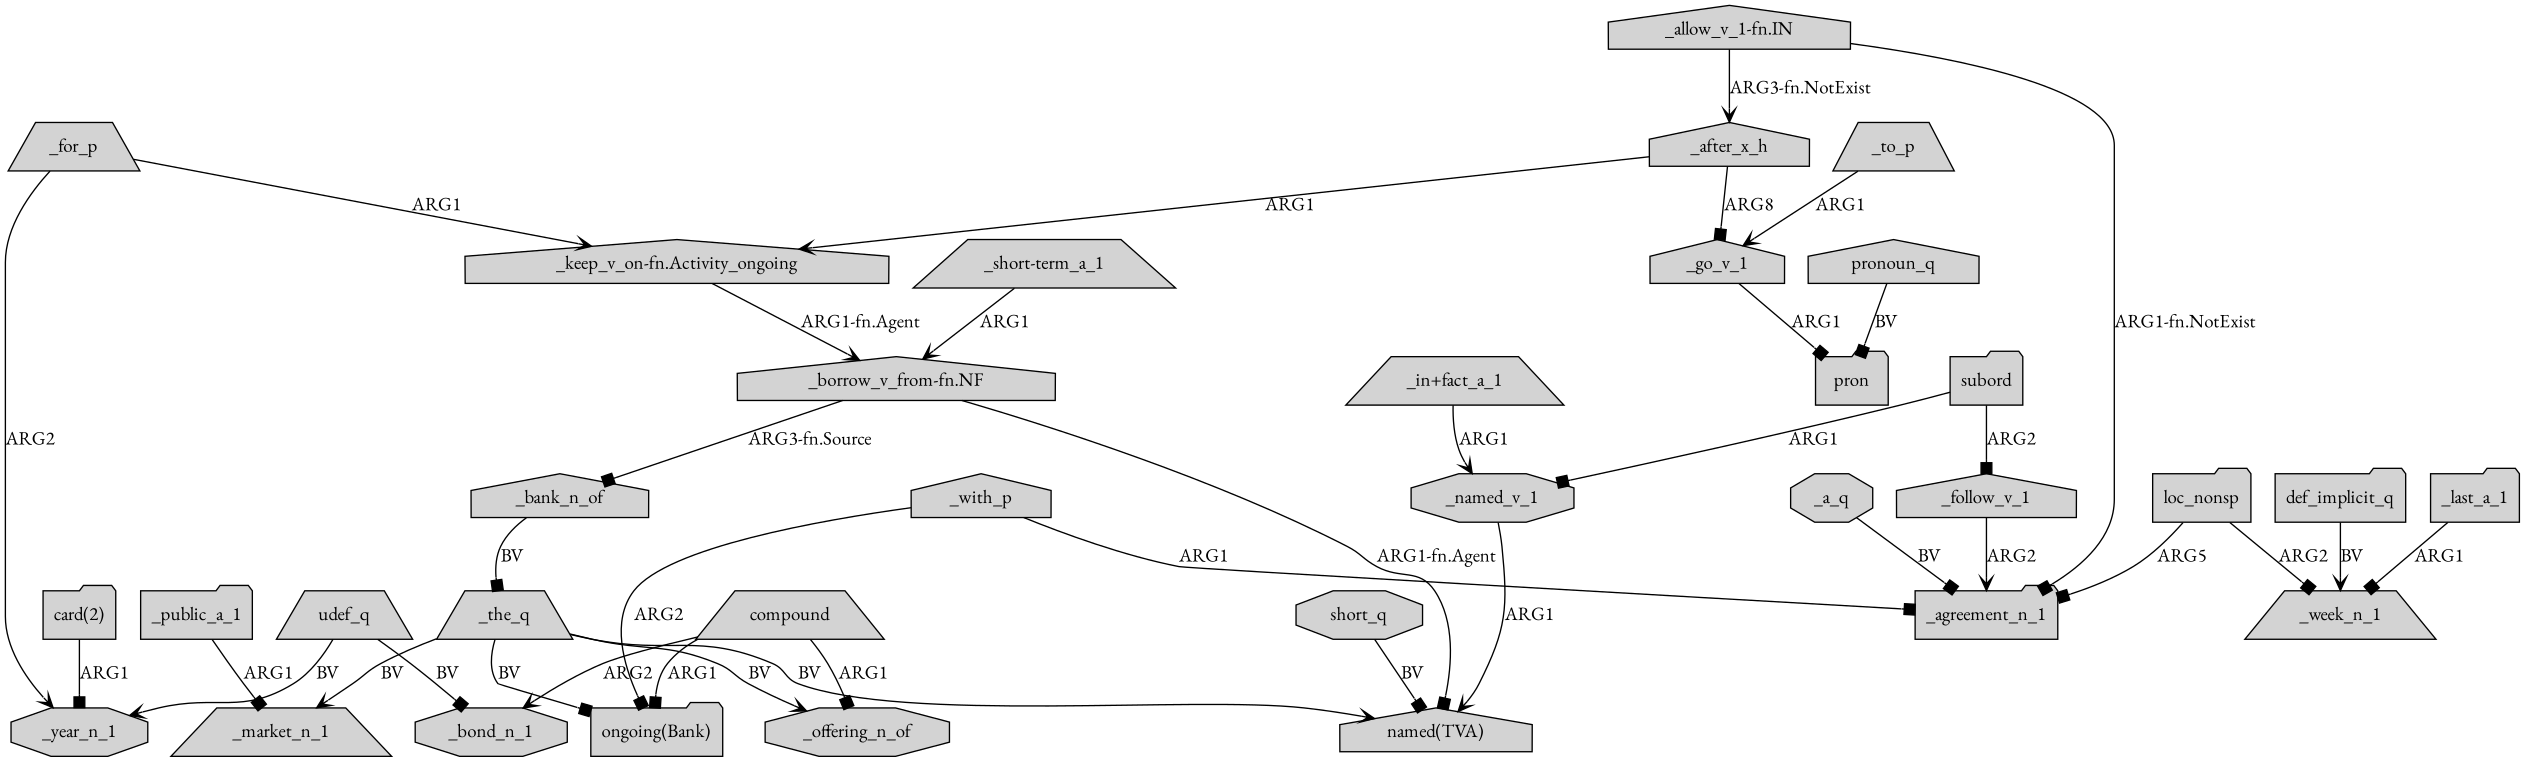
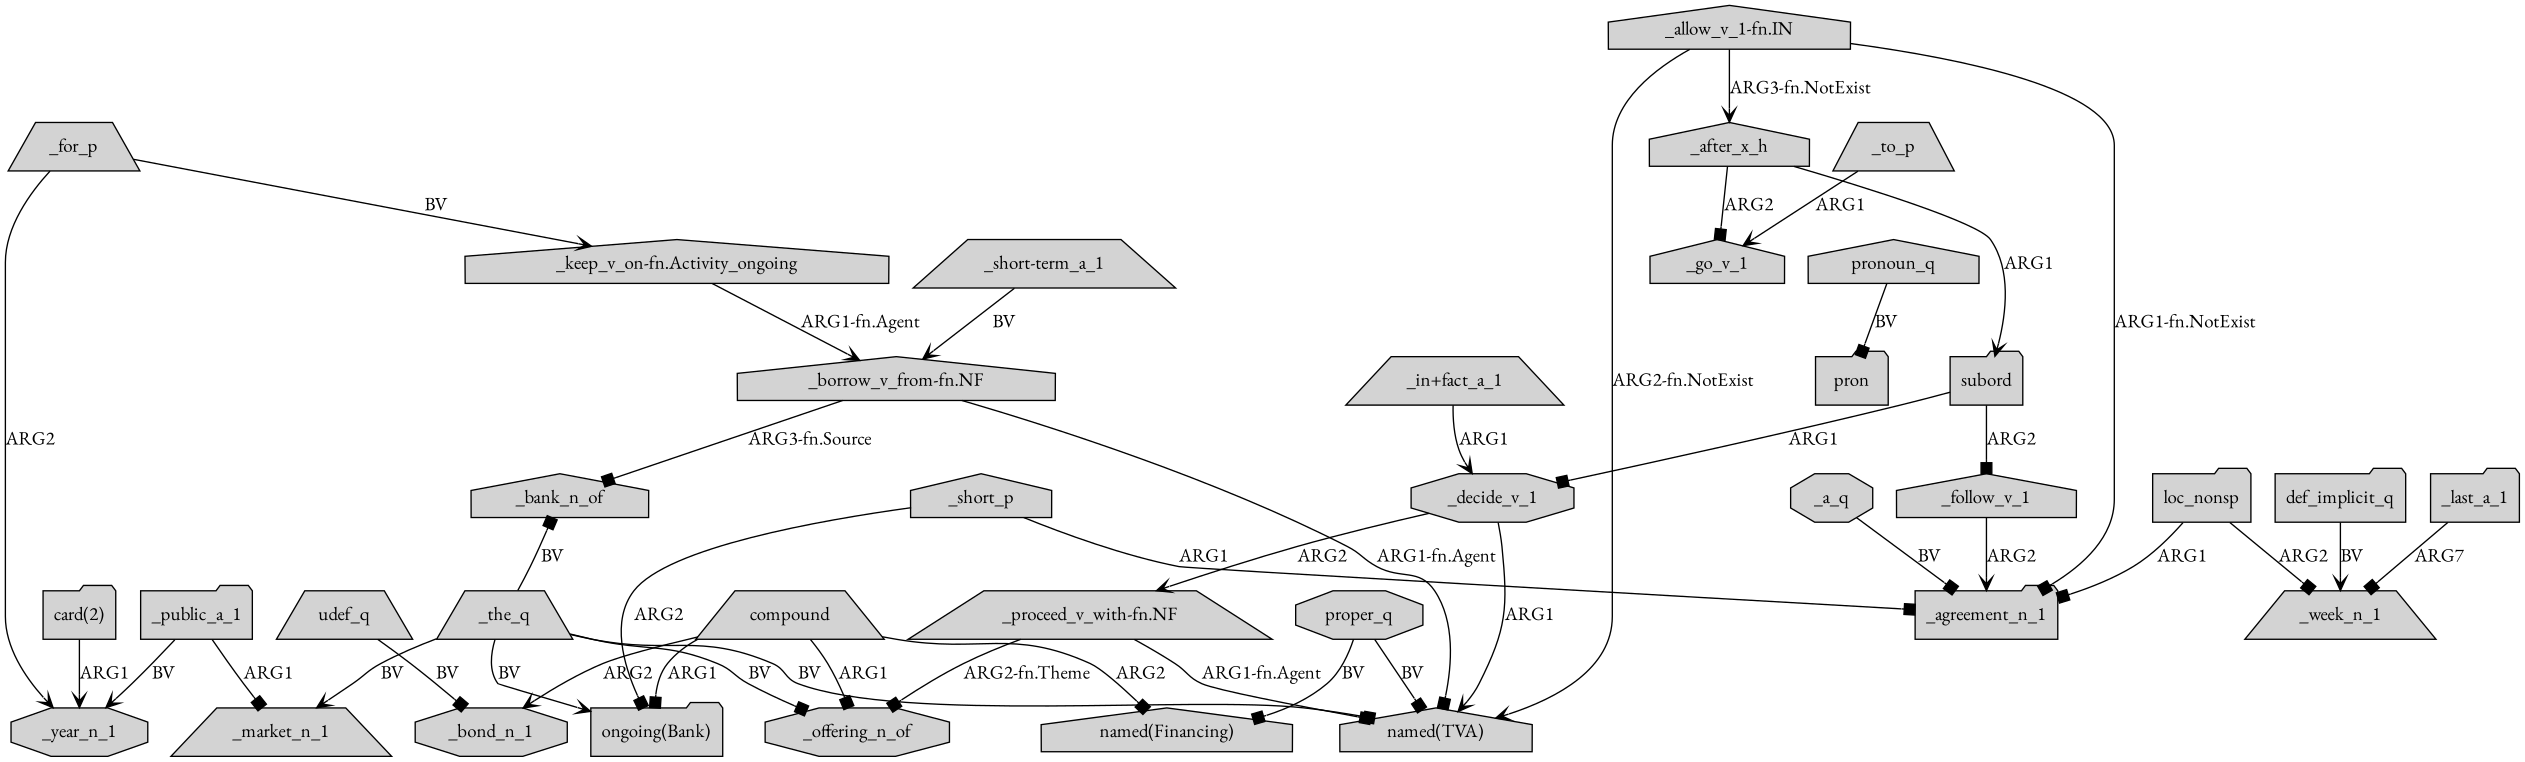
  digraph {
    fontname="EB Garamond"
    node [fontname="EB Garamond" shape=house style=filled]
    edge [arrowhead=box fontname="EB Garamond"]
    "_keep_v_on-fn.Activity_ongoing"
    "_borrow_v_from-fn.NF"
    "named(TVA)"
    _bank_n_of
    def_implicit_q [shape=folder]
    _week_n_1 [shape=trapezium]
-   _decide_v_1 [shape=octagon label=_named_v_1]
+   _decide_v_1 [shape=octagon]
+   "_proceed_v_with-fn.NF" [shape=trapezium]
    _offering_n_of [shape=octagon]
    _for_p [shape=trapezium]
    _year_n_1 [shape=octagon]
    "_in+fact_a_1" [shape=trapezium]
    _public_a_1 [shape=folder]
    _market_n_1 [shape=trapezium]
    _after_x_h
    _go_v_1
    pron [shape=folder]
    _agreement_n_1 [shape=folder]
    _follow_v_1
    _the_q [shape=trapezium]
    n21 [label="ongoing(Bank)" shape=folder]
    subord [shape=folder]
    loc_nonsp [shape=folder]
    _to_p [shape=trapezium]
    pronoun_q
    udef_q [shape=trapezium]
    _bond_n_1 [shape=octagon]
    "card(2)" [shape=folder]
    _a_q [shape=octagon]
    _last_a_1 [shape=folder]
-   proper_q [shape=octagon label=short_q]
+   proper_q [shape=octagon]
+   "named(Financing)"
    "_short-term_a_1" [shape=trapezium]
    compound [shape=trapezium]
-   _with_p
+   _with_p [label=_short_p]
    "_allow_v_1-fn.IN"
    "_keep_v_on-fn.Activity_ongoing" -> "_borrow_v_from-fn.NF" [arrowhead=vee label="ARG1-fn.Agent"]
    "_borrow_v_from-fn.NF" -> "named(TVA)" [label="ARG1-fn.Agent"]
    "_borrow_v_from-fn.NF" -> _bank_n_of [label="ARG3-fn.Source"]
    def_implicit_q -> _week_n_1 [arrowhead=vee label=BV]
    _decide_v_1 -> "named(TVA)" [arrowhead=vee label=ARG1]
-   _for_p -> "_keep_v_on-fn.Activity_ongoing" [arrowhead=vee label=ARG1]
+   _decide_v_1 -> "_proceed_v_with-fn.NF" [arrowhead=vee label=ARG2]
+   "_proceed_v_with-fn.NF" -> "named(TVA)" [label="ARG1-fn.Agent"]
+   "_proceed_v_with-fn.NF" -> _offering_n_of [label="ARG2-fn.Theme"]
+   _for_p -> "_keep_v_on-fn.Activity_ongoing" [arrowhead=vee label=BV]
    _for_p -> _year_n_1 [arrowhead=vee label=ARG2]
    "_in+fact_a_1" -> _decide_v_1 [arrowhead=vee label=ARG1]
    _public_a_1 -> _market_n_1 [label=ARG1]
-   _after_x_h -> "_keep_v_on-fn.Activity_ongoing" [arrowhead=vee label=ARG1]
-   _after_x_h -> _go_v_1 [label=ARG8]
-   _go_v_1 -> pron [label=ARG1]
+   _after_x_h -> subord [arrowhead=vee label=ARG1]
+   _after_x_h -> _go_v_1 [label=ARG2]
    _follow_v_1 -> _agreement_n_1 [arrowhead=vee label=ARG2]
-   _the_q -> "named(TVA)" [arrowhead=vee label=BV]
-   _bank_n_of -> _the_q [label=BV]
-   _the_q -> _offering_n_of [arrowhead=vee label=BV]
+   _the_q -> "named(TVA)" [label=BV]
+   _the_q -> _bank_n_of [label=BV]
+   _the_q -> _offering_n_of [label=BV]
    _the_q -> _market_n_1 [arrowhead=vee label=BV]
-   _the_q -> n21 [label=BV]
+   _the_q -> n21 [arrowhead=vee label=BV]
    subord -> _decide_v_1 [label=ARG1]
    subord -> _follow_v_1 [label=ARG2]
    loc_nonsp -> _week_n_1 [label=ARG2]
-   loc_nonsp -> _agreement_n_1 [label=ARG5]
+   loc_nonsp -> _agreement_n_1 [label=ARG1]
    _to_p -> _go_v_1 [arrowhead=vee label=ARG1]
    pronoun_q -> pron [label=BV]
-   udef_q -> _year_n_1 [arrowhead=vee label=BV]
+   _public_a_1 -> _year_n_1 [arrowhead=vee label=BV]
    udef_q -> _bond_n_1 [label=BV]
-   "card(2)" -> _year_n_1 [label=ARG1]
+   "card(2)" -> _year_n_1 [arrowhead=vee label=ARG1]
    _a_q -> _agreement_n_1 [label=BV]
-   _last_a_1 -> _week_n_1 [label=ARG1]
+   _last_a_1 -> _week_n_1 [label=ARG7]
    proper_q -> "named(TVA)" [label=BV]
-   "_short-term_a_1" -> "_borrow_v_from-fn.NF" [arrowhead=vee label=ARG1]
+   proper_q -> "named(Financing)" [label=BV]
+   "_short-term_a_1" -> "_borrow_v_from-fn.NF" [arrowhead=vee label=BV]
    compound -> _offering_n_of [label=ARG1]
    compound -> n21 [label=ARG1]
    compound -> _bond_n_1 [arrowhead=vee label=ARG2]
+   compound -> "named(Financing)" [label=ARG2]
    _with_p -> _agreement_n_1 [label=ARG1]
    _with_p -> n21 [label=ARG2]
+   "_allow_v_1-fn.IN" -> "named(TVA)" [arrowhead=vee label="ARG2-fn.NotExist"]
    "_allow_v_1-fn.IN" -> _after_x_h [arrowhead=vee label="ARG3-fn.NotExist"]
    "_allow_v_1-fn.IN" -> _agreement_n_1 [label="ARG1-fn.NotExist"]
  }
